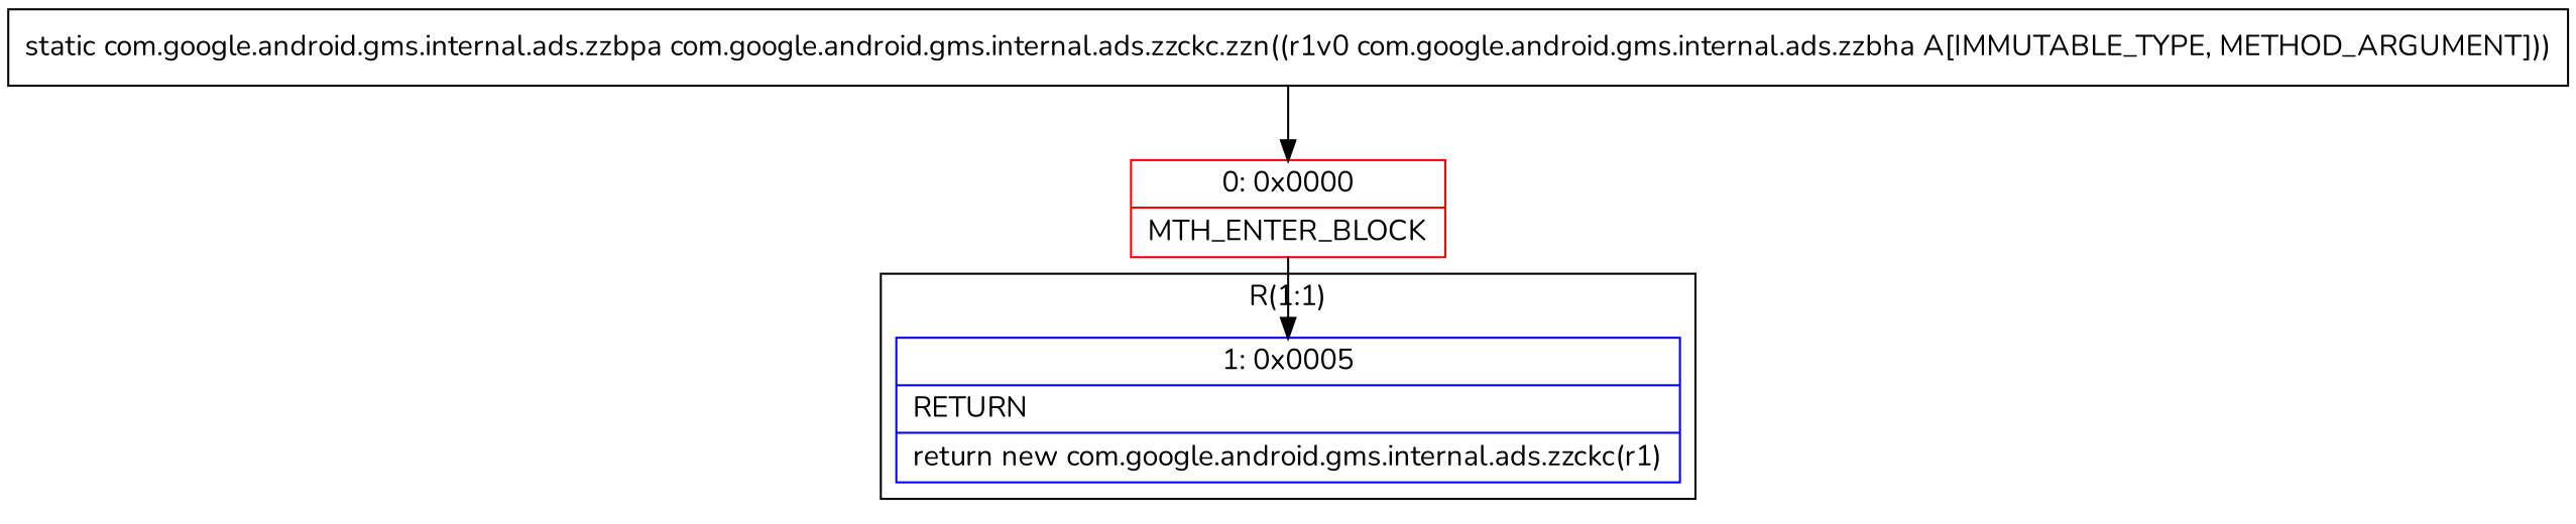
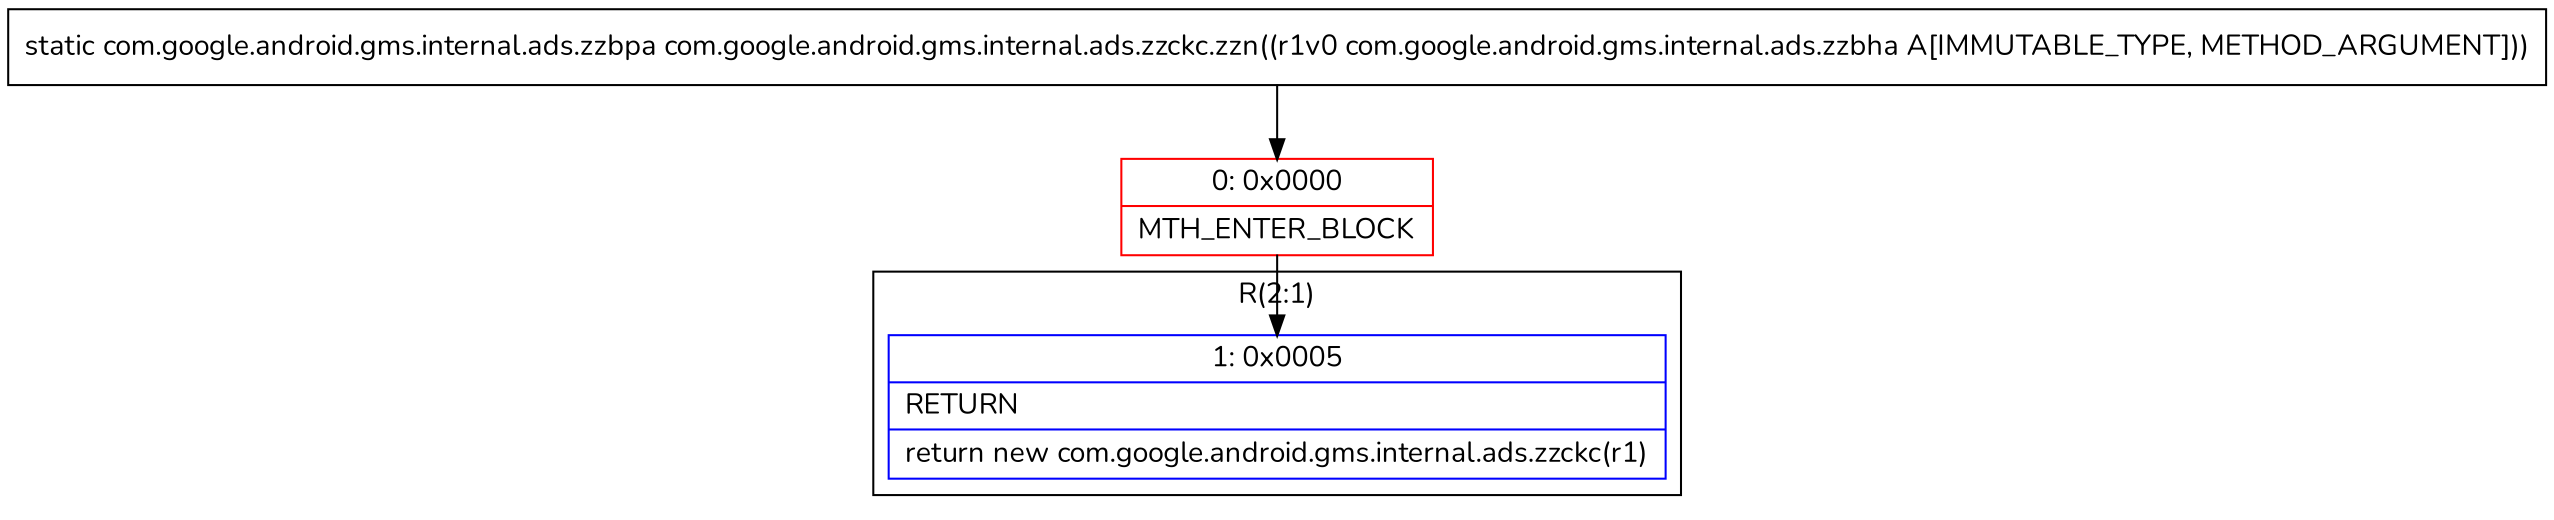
  digraph {
    fontname=Nunito
    node [shape=record fontname=Nunito]
    edge [fontname=Nunito]
    n1 [color=blue label="{1\:\ 0x0005|RETURN\l|return new com.google.android.gms.internal.ads.zzckc(r1)\l}"]
    n2 [color=red label="{0\:\ 0x0000|MTH_ENTER_BLOCK\l}"]
    n3 [label="{static com.google.android.gms.internal.ads.zzbpa com.google.android.gms.internal.ads.zzckc.zzn((r1v0 com.google.android.gms.internal.ads.zzbha A[IMMUTABLE_TYPE, METHOD_ARGUMENT])) }"]
    subgraph cluster_1 {
-     label="R(1:1)"
+     label="R(2:1)"
      n1
    }
    n2 -> n1
    n3 -> n2
  }
